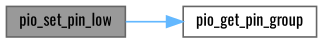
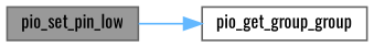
  digraph {
    rankdir=LR
    fontname=Oswald
    node [fontname=Oswald fontsize=10 shape=box style=filled]
    n1 [color=gray40 fillcolor=grey60 fontcolor=black height=0.2 label=pio_set_pin_low width=0.4]
-   n2 [color=grey40 fillcolor=white height=0.2 label=pio_get_pin_group width=0.4]
+   n2 [color=grey40 fillcolor=white height=0.2 label=pio_get_group_group width=0.4]
    n1 -> n2 [color=steelblue1 fontname=Oswald fontsize=10 labelfontname=FreeSans labelfontsize=10 style=solid]
  }
